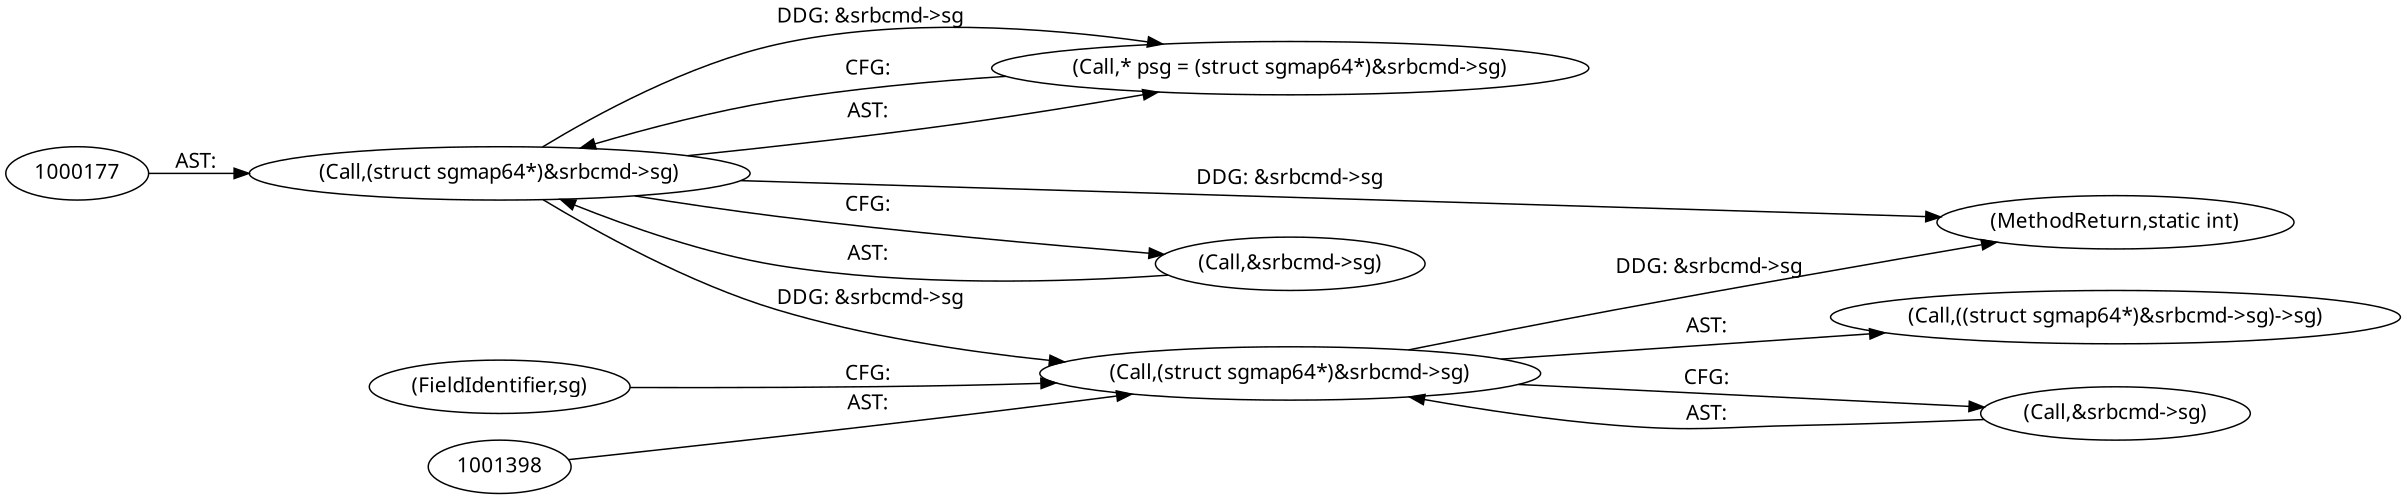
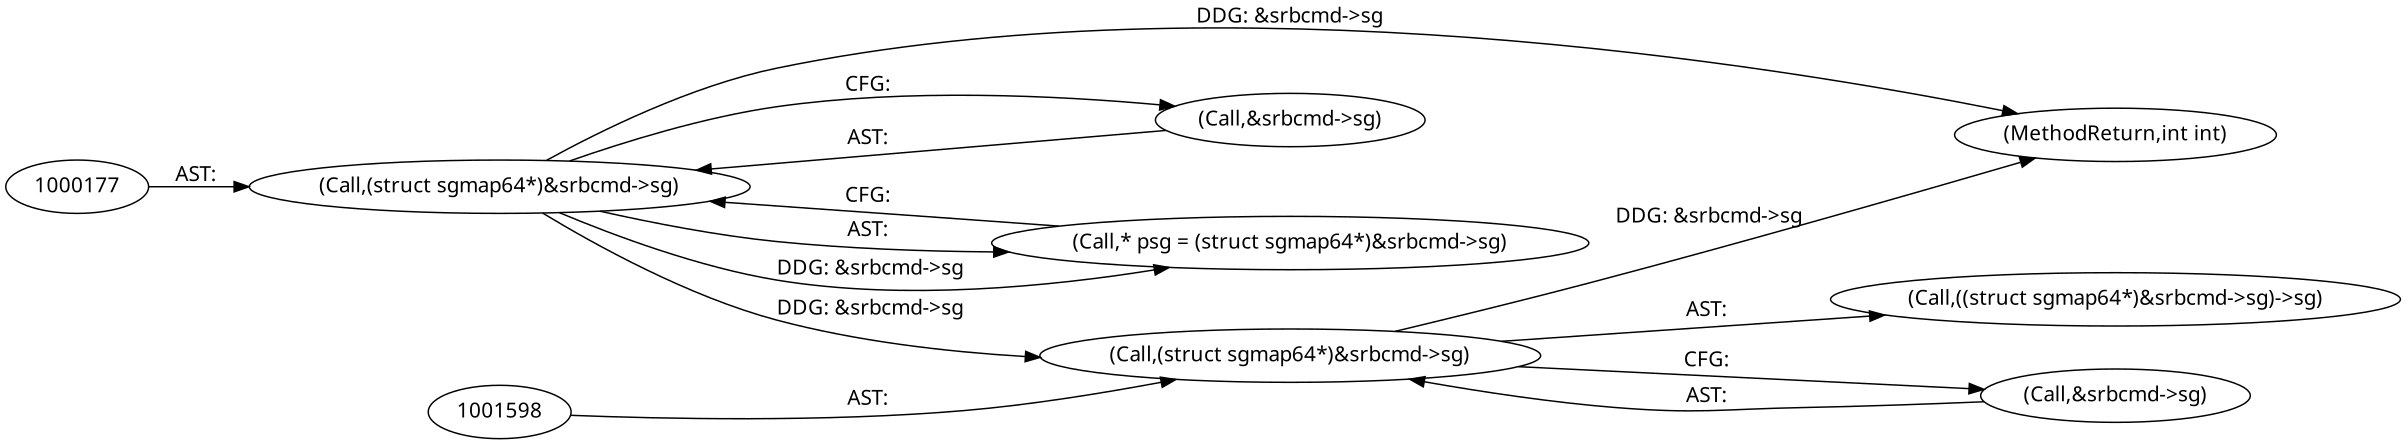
  digraph {
    fontname="Noto Sans"
    rankdir=LR
    node [fontname="Noto Sans"]
    edge [fontname="Noto Sans"]
    n1 [label="(Call,(struct sgmap64*)&srbcmd->sg)"]
-   n2 [label="(MethodReturn,static int)"]
+   n2 [label="(MethodReturn,int int)"]
    n3 [label="(Call,((struct sgmap64*)&srbcmd->sg)->sg)"]
    n4 [label="(Call,&srbcmd->sg)"]
    n5 [label="(Call,(struct sgmap64*)&srbcmd->sg)"]
    n6 [label="(Call,&srbcmd->sg)"]
    n7 [label="(Call,* psg = (struct sgmap64*)&srbcmd->sg)"]
-   n8 [label="(FieldIdentifier,sg)"]
-   1001398
+   1001398 [label=1001598]
    n10 [label=1000177]
    n1 -> n2 [label="DDG: &srbcmd->sg"]
    n1 -> n3 [label="AST: "]
    n1 -> n4 [label="CFG: "]
    n4 -> n1 [label="AST: "]
    n5 -> n1 [label="DDG: &srbcmd->sg"]
    n5 -> n2 [label="DDG: &srbcmd->sg"]
    n5 -> n6 [label="CFG: "]
    n5 -> n7 [label="AST: "]
    n5 -> n7 [label="DDG: &srbcmd->sg"]
    n6 -> n5 [label="AST: "]
    n7 -> n5 [label="CFG: "]
-   n8 -> n1 [label="CFG: "]
    1001398 -> n1 [label="AST: "]
    n10 -> n5 [label="AST: "]
  }
